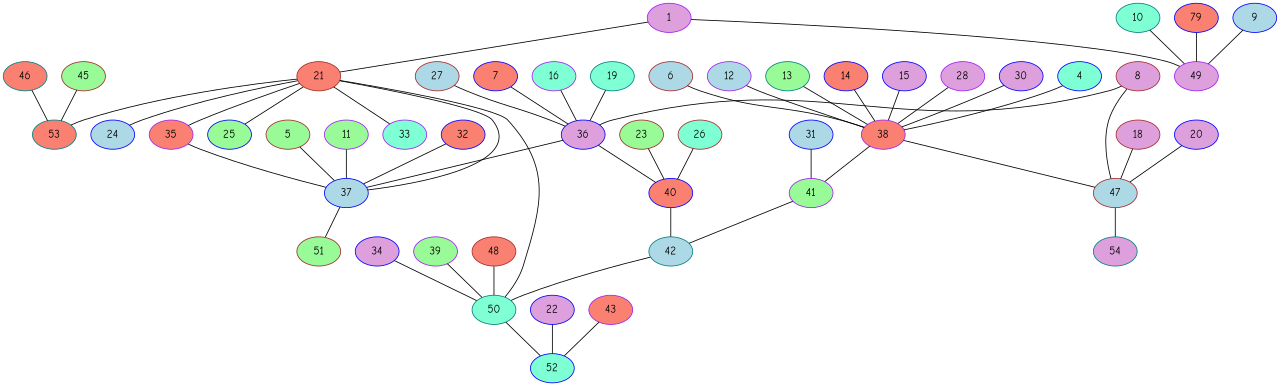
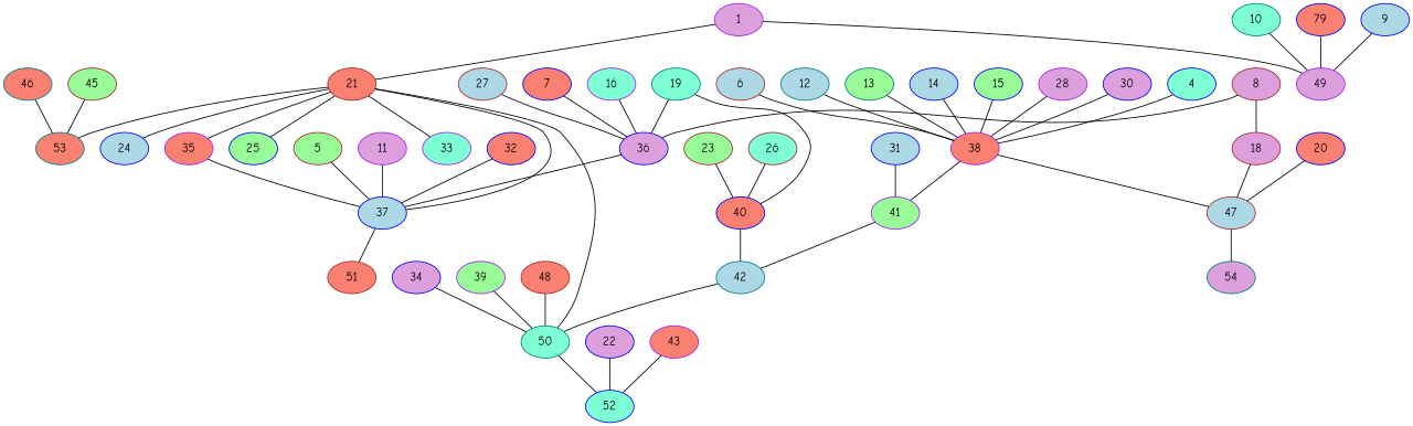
  graph {
    fontname="Comic Neue"
    node [color=blue fillcolor=plum fontname="Comic Neue" style=filled]
    edge [fontname="Comic Neue" weight=1.0]
    1 [color=purple]
    21 [color=brown fillcolor=salmon]
    49 [color=purple]
    53 [color=teal fillcolor=salmon]
    37 [fillcolor=lightblue]
    24 [fillcolor=lightblue]
    25 [fillcolor=palegreen]
    33 [color=purple fillcolor=aquamarine]
    35 [color=purple fillcolor=salmon]
    50 [color=teal fillcolor=aquamarine]
    4 [fillcolor=aquamarine]
    38 [color=purple fillcolor=salmon]
    47 [color=brown fillcolor=lightblue]
    41 [color=purple fillcolor=palegreen]
    5 [color=brown fillcolor=palegreen]
-   51 [color=brown fillcolor=palegreen]
+   51 [color=brown fillcolor=salmon]
    6 [color=brown fillcolor=lightblue]
    7 [fillcolor=salmon]
    36
    40 [fillcolor=salmon]
    8 [color=brown]
    54 [color=teal]
    9 [fillcolor=lightblue]
    10 [color=teal fillcolor=aquamarine]
-   11 [color=purple fillcolor=palegreen]
-   12 [color=purple fillcolor=lightblue]
+   11 [color=purple]
+   12 [color=teal fillcolor=lightblue]
    13 [color=teal fillcolor=palegreen]
-   14 [fillcolor=salmon]
-   15
+   14 [fillcolor=lightblue]
+   15 [fillcolor=palegreen]
    16 [color=purple fillcolor=aquamarine]
    18 [color=brown]
    19 [color=teal fillcolor=aquamarine]
-   20
+   20 [fillcolor=salmon]
    52 [fillcolor=aquamarine]
    22
    23 [color=brown fillcolor=palegreen]
    42 [color=teal fillcolor=lightblue]
    26 [color=brown fillcolor=aquamarine]
    27 [color=brown fillcolor=lightblue]
    28 [color=purple]
    n41 [fillcolor=salmon label=79]
    30
    31 [fillcolor=lightblue]
    32 [fillcolor=salmon]
    34
    39 [color=purple fillcolor=palegreen]
    43 [color=purple fillcolor=salmon]
    48 [color=brown fillcolor=salmon]
    45 [color=brown fillcolor=palegreen]
    46 [color=teal fillcolor=salmon]
    1 -- 21
    1 -- 49
    21 -- 53
    21 -- 37
    21 -- 24
    21 -- 25
    21 -- 33
    21 -- 35
    21 -- 50
    37 -- 51
    35 -- 37
    50 -- 52
    4 -- 38
    38 -- 47
    38 -- 41
    47 -- 54
    41 -- 42
    5 -- 37
    6 -- 38
    7 -- 36
    36 -- 37
-   36 -- 40
+   19 -- 40
    40 -- 42
-   8 -- 47
+   8 -- 18
    8 -- 36
    9 -- 49
    10 -- 49
    11 -- 37
    12 -- 38
    13 -- 38
    14 -- 38
    15 -- 38
    16 -- 36
    18 -- 47
    19 -- 36
    20 -- 47
    22 -- 52
    23 -- 40
    42 -- 50
    26 -- 40
    27 -- 36
    28 -- 38
    n41 -- 49
    30 -- 38
    31 -- 41
    32 -- 37
    34 -- 50
    39 -- 50
    43 -- 52
    48 -- 50
    45 -- 53
    46 -- 53
  }
